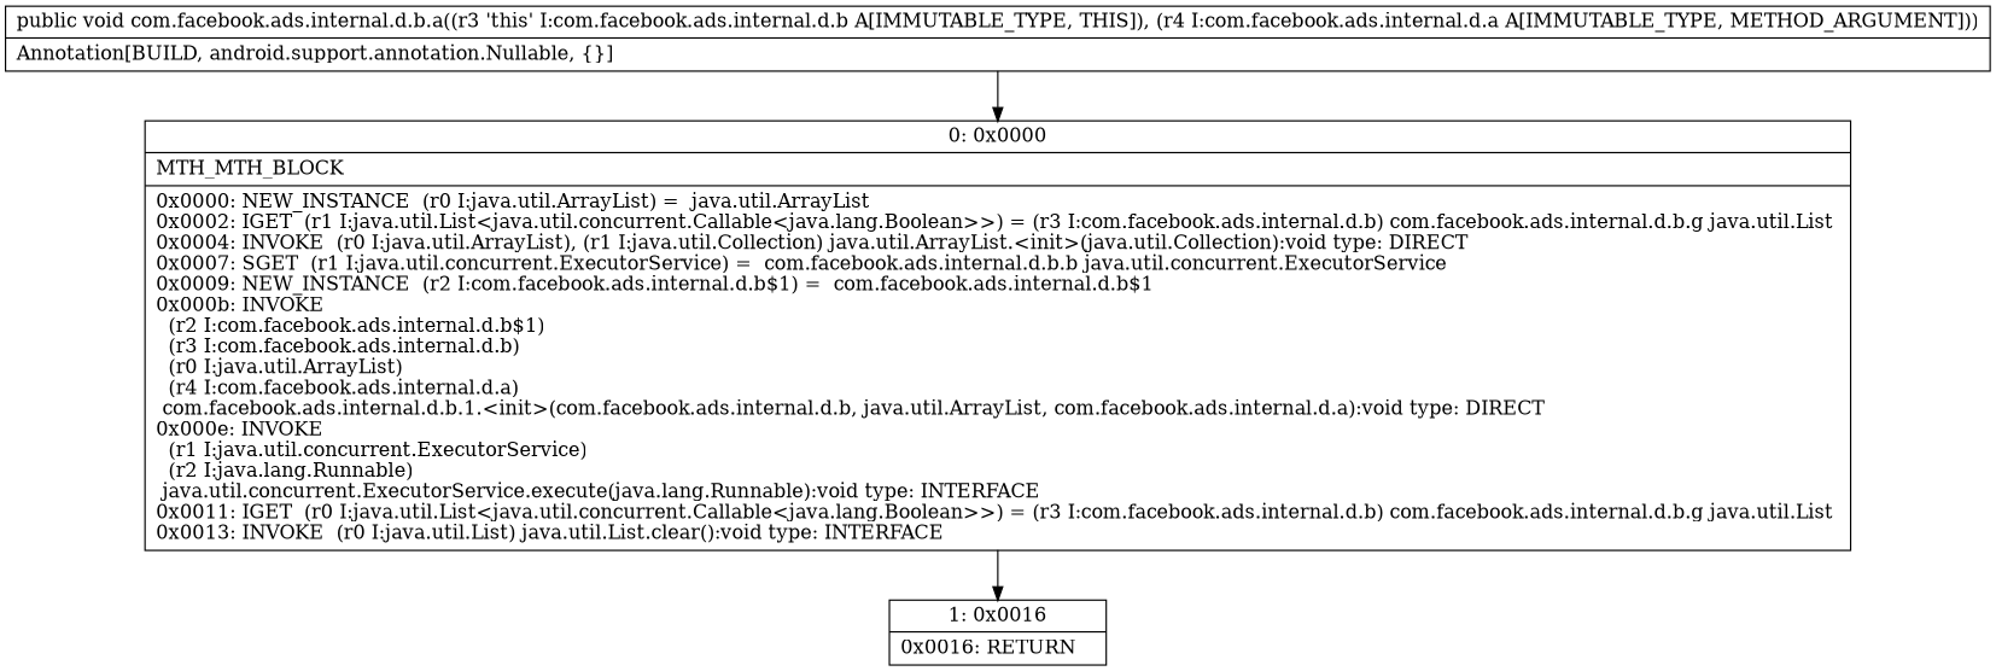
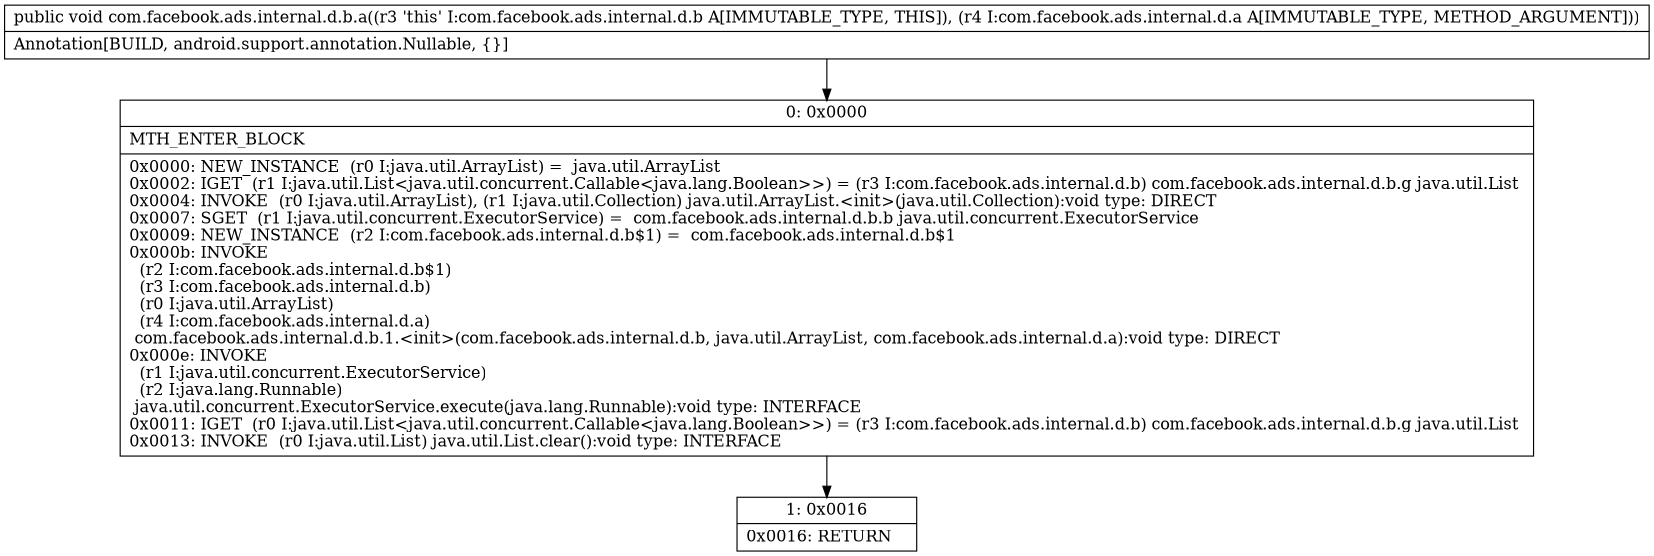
  digraph {
    node [shape=record]
-   n1 [label="{0\:\ 0x0000|MTH_MTH_BLOCK\l|0x0000: NEW_INSTANCE  (r0 I:java.util.ArrayList) =  java.util.ArrayList \l0x0002: IGET  (r1 I:java.util.List\<java.util.concurrent.Callable\<java.lang.Boolean\>\>) = (r3 I:com.facebook.ads.internal.d.b) com.facebook.ads.internal.d.b.g java.util.List \l0x0004: INVOKE  (r0 I:java.util.ArrayList), (r1 I:java.util.Collection) java.util.ArrayList.\<init\>(java.util.Collection):void type: DIRECT \l0x0007: SGET  (r1 I:java.util.concurrent.ExecutorService) =  com.facebook.ads.internal.d.b.b java.util.concurrent.ExecutorService \l0x0009: NEW_INSTANCE  (r2 I:com.facebook.ads.internal.d.b$1) =  com.facebook.ads.internal.d.b$1 \l0x000b: INVOKE  \l  (r2 I:com.facebook.ads.internal.d.b$1)\l  (r3 I:com.facebook.ads.internal.d.b)\l  (r0 I:java.util.ArrayList)\l  (r4 I:com.facebook.ads.internal.d.a)\l com.facebook.ads.internal.d.b.1.\<init\>(com.facebook.ads.internal.d.b, java.util.ArrayList, com.facebook.ads.internal.d.a):void type: DIRECT \l0x000e: INVOKE  \l  (r1 I:java.util.concurrent.ExecutorService)\l  (r2 I:java.lang.Runnable)\l java.util.concurrent.ExecutorService.execute(java.lang.Runnable):void type: INTERFACE \l0x0011: IGET  (r0 I:java.util.List\<java.util.concurrent.Callable\<java.lang.Boolean\>\>) = (r3 I:com.facebook.ads.internal.d.b) com.facebook.ads.internal.d.b.g java.util.List \l0x0013: INVOKE  (r0 I:java.util.List) java.util.List.clear():void type: INTERFACE \l}"]
+   n1 [label="{0\:\ 0x0000|MTH_ENTER_BLOCK\l|0x0000: NEW_INSTANCE  (r0 I:java.util.ArrayList) =  java.util.ArrayList \l0x0002: IGET  (r1 I:java.util.List\<java.util.concurrent.Callable\<java.lang.Boolean\>\>) = (r3 I:com.facebook.ads.internal.d.b) com.facebook.ads.internal.d.b.g java.util.List \l0x0004: INVOKE  (r0 I:java.util.ArrayList), (r1 I:java.util.Collection) java.util.ArrayList.\<init\>(java.util.Collection):void type: DIRECT \l0x0007: SGET  (r1 I:java.util.concurrent.ExecutorService) =  com.facebook.ads.internal.d.b.b java.util.concurrent.ExecutorService \l0x0009: NEW_INSTANCE  (r2 I:com.facebook.ads.internal.d.b$1) =  com.facebook.ads.internal.d.b$1 \l0x000b: INVOKE  \l  (r2 I:com.facebook.ads.internal.d.b$1)\l  (r3 I:com.facebook.ads.internal.d.b)\l  (r0 I:java.util.ArrayList)\l  (r4 I:com.facebook.ads.internal.d.a)\l com.facebook.ads.internal.d.b.1.\<init\>(com.facebook.ads.internal.d.b, java.util.ArrayList, com.facebook.ads.internal.d.a):void type: DIRECT \l0x000e: INVOKE  \l  (r1 I:java.util.concurrent.ExecutorService)\l  (r2 I:java.lang.Runnable)\l java.util.concurrent.ExecutorService.execute(java.lang.Runnable):void type: INTERFACE \l0x0011: IGET  (r0 I:java.util.List\<java.util.concurrent.Callable\<java.lang.Boolean\>\>) = (r3 I:com.facebook.ads.internal.d.b) com.facebook.ads.internal.d.b.g java.util.List \l0x0013: INVOKE  (r0 I:java.util.List) java.util.List.clear():void type: INTERFACE \l}"]
    n2 [label="{1\:\ 0x0016|0x0016: RETURN   \l}"]
    n3 [label="{public void com.facebook.ads.internal.d.b.a((r3 'this' I:com.facebook.ads.internal.d.b A[IMMUTABLE_TYPE, THIS]), (r4 I:com.facebook.ads.internal.d.a A[IMMUTABLE_TYPE, METHOD_ARGUMENT]))  | Annotation[BUILD, android.support.annotation.Nullable, \{\}]\l}"]
    n1 -> n2
    n3 -> n1
  }
